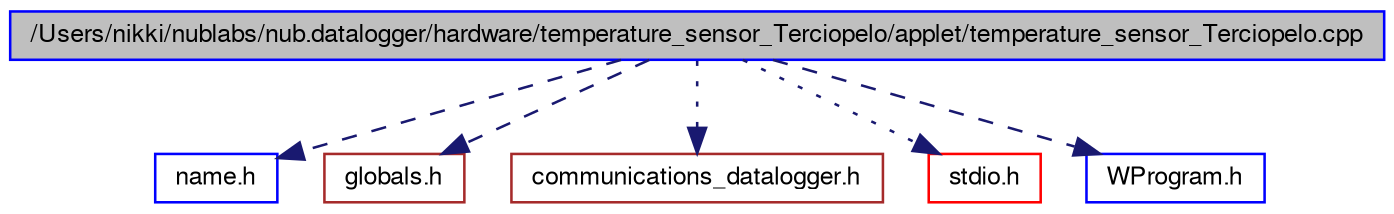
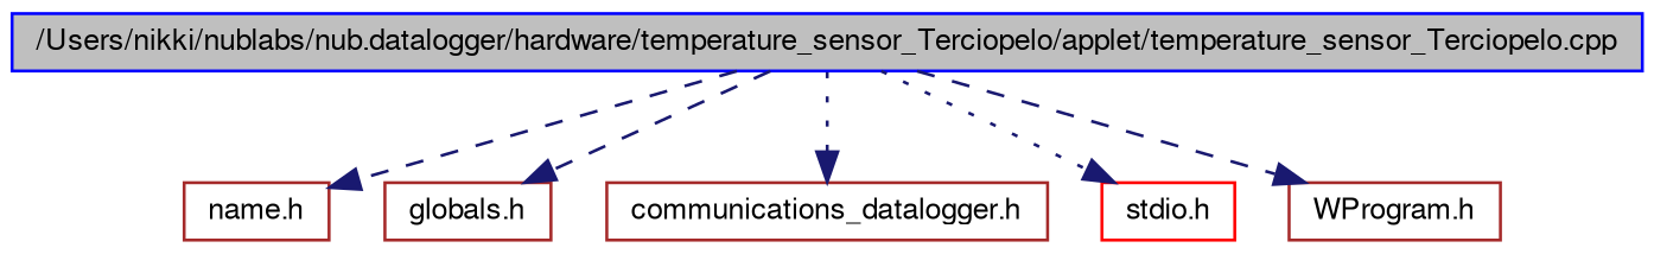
  digraph {
    node [color=blue fillcolor=white fontname=FreeSans fontsize=10 shape=record style=filled]
    edge [color=midnightblue fontname=FreeSans fontsize=10 labelfontname=FreeSans labelfontsize=10 style=dashed]
    n1 [fillcolor=grey75 fontcolor=black height=0.2 label="/Users/nikki/nublabs/nub.datalogger/hardware/temperature_sensor_Terciopelo/applet/temperature_sensor_Terciopelo.cpp" width=0.4]
-   n2 [height=0.2 label="name.h" width=0.4]
+   n2 [color=brown height=0.2 label="name.h" width=0.4]
    n3 [color=brown height=0.2 label="globals.h" width=0.4]
    n4 [color=brown height=0.2 label="communications_datalogger.h" width=0.4]
    n5 [color=red height=0.2 label="stdio.h" width=0.4]
-   n6 [height=0.2 label="WProgram.h" width=0.4]
+   n6 [color=brown height=0.2 label="WProgram.h" width=0.4]
    n1 -> n2
    n1 -> n3
    n1 -> n4 [style=dotted]
    n1 -> n5 [style=dotted]
    n1 -> n6
  }
